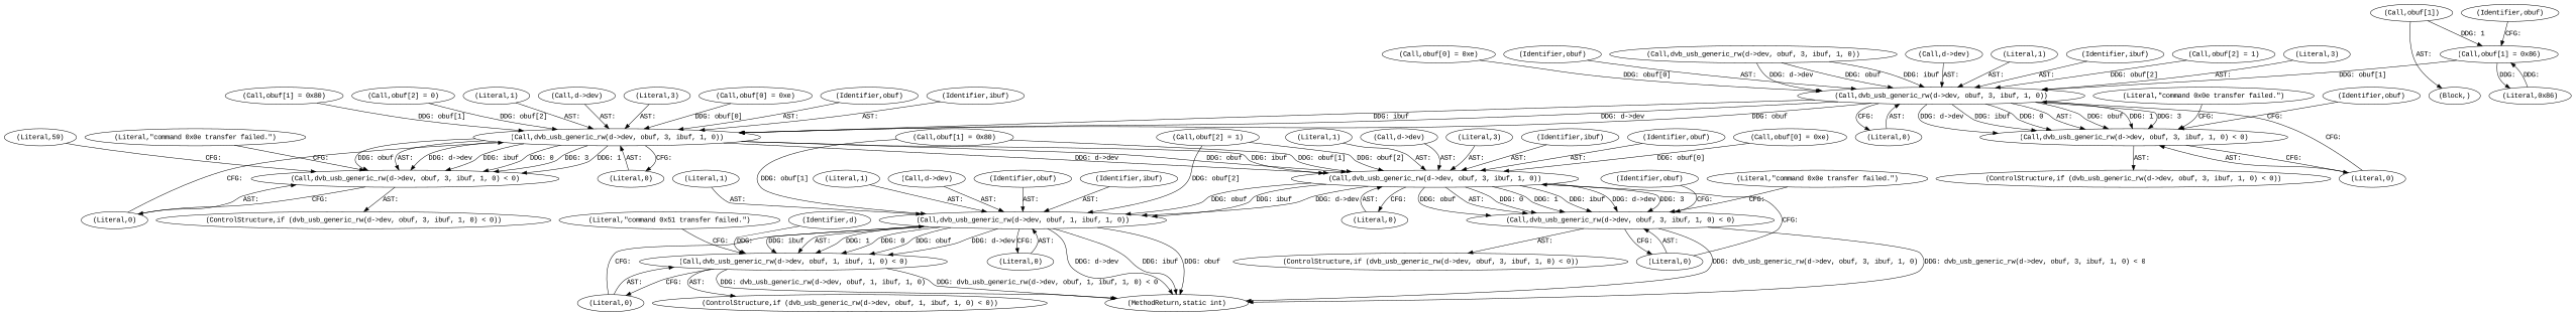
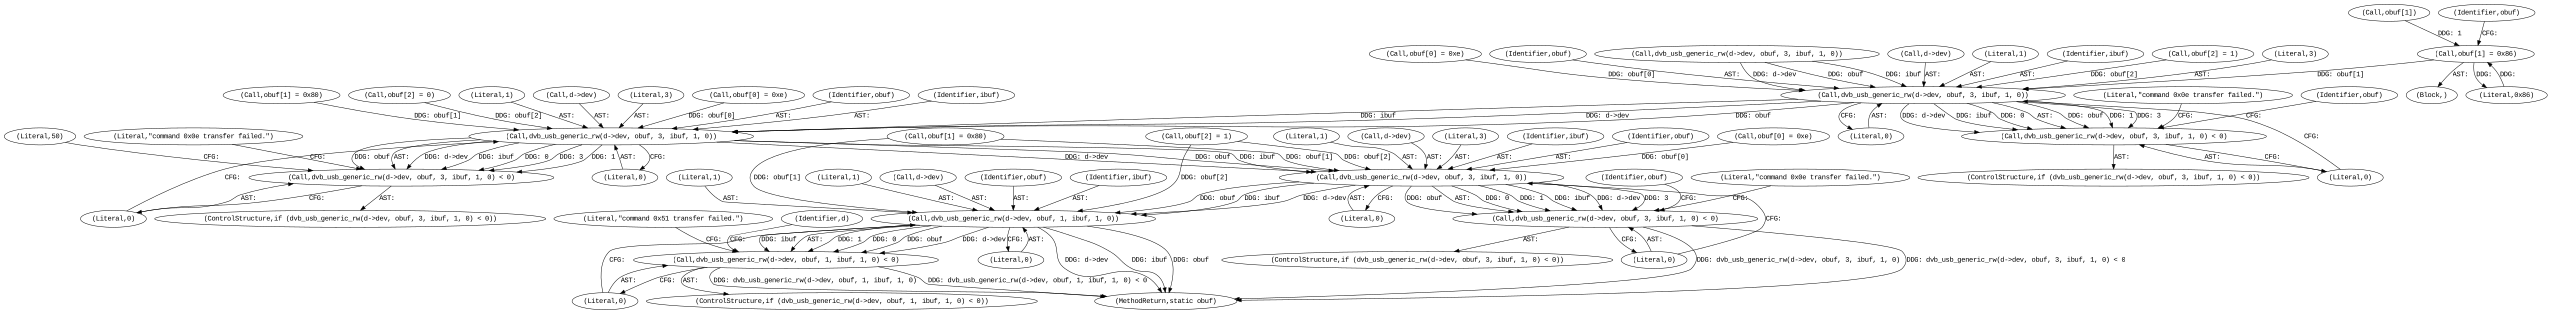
  digraph {
    fontname="Liberation Mono"
    node [fontname="Liberation Mono"]
    edge [fontname="Liberation Mono"]
    n1 [label="(Call,obuf[1] = 0x86)"]
    n2 [label="(Call,dvb_usb_generic_rw(d->dev, obuf, 3, ibuf, 1, 0))"]
    n3 [label="(Block,)"]
    n4 [label="(Literal,0x86)"]
    n5 [label="(Call,dvb_usb_generic_rw(d->dev, obuf, 3, ibuf, 1, 0) < 0)"]
    n6 [label="(Call,dvb_usb_generic_rw(d->dev, obuf, 3, ibuf, 1, 0))"]
    n7 [label="(Literal,0)"]
    n8 [label="(ControlStructure,if (dvb_usb_generic_rw(d->dev, obuf, 3, ibuf, 1, 0) < 0))"]
    n9 [label="(Literal,0)"]
    n10 [label="(Call,dvb_usb_generic_rw(d->dev, obuf, 3, ibuf, 1, 0) < 0)"]
    n11 [label="(Call,dvb_usb_generic_rw(d->dev, obuf, 3, ibuf, 1, 0))"]
    n12 [label="(Literal,0)"]
    n13 [label="(ControlStructure,if (dvb_usb_generic_rw(d->dev, obuf, 3, ibuf, 1, 0) < 0))"]
    n14 [label="(Literal,0)"]
    n15 [label="(Call,dvb_usb_generic_rw(d->dev, obuf, 3, ibuf, 1, 0) < 0)"]
    n16 [label="(Call,dvb_usb_generic_rw(d->dev, obuf, 1, ibuf, 1, 0))"]
    n17 [label="(Literal,0)"]
    n18 [label="(ControlStructure,if (dvb_usb_generic_rw(d->dev, obuf, 3, ibuf, 1, 0) < 0))"]
-   n19 [label="(MethodReturn,static int)"]
+   n19 [label="(MethodReturn,static obuf)"]
    n20 [label="(Literal,0)"]
    n21 [label="(Call,dvb_usb_generic_rw(d->dev, obuf, 1, ibuf, 1, 0) < 0)"]
    n22 [label="(Literal,0)"]
    n23 [label="(ControlStructure,if (dvb_usb_generic_rw(d->dev, obuf, 1, ibuf, 1, 0) < 0))"]
    n24 [label="(Literal,0)"]
-   n25 [label="(Literal,59)"]
+   n25 [label="(Literal,50)"]
    n26 [label="(Call,obuf[1] = 0x80)"]
    n27 [label="(Identifier,ibuf)"]
    n28 [label="(Literal,1)"]
    n29 [label="(Call,d->dev)"]
    n30 [label="(Literal,\"command 0x0e transfer failed.\")"]
    n31 [label="(Identifier,obuf)"]
    n32 [label="(Literal,\"command 0x0e transfer failed.\")"]
    n33 [label="(Call,obuf[1] = 0x80)"]
    n34 [label="(Literal,3)"]
    n35 [label="(Identifier,ibuf)"]
    n36 [label="(Call,dvb_usb_generic_rw(d->dev, obuf, 3, ibuf, 1, 0))"]
    n37 [label="(Call,d->dev)"]
    n38 [label="(Identifier,obuf)"]
    n39 [label="(Identifier,ibuf)"]
    n40 [label="(Identifier,obuf)"]
    n41 [label="(Literal,1)"]
    n42 [label="(Identifier,obuf)"]
    n43 [label="(Literal,\"command 0x51 transfer failed.\")"]
    n44 [label="(Identifier,ibuf)"]
    n45 [label="(Call,obuf[0] = 0xe)"]
    n46 [label="(Call,obuf[1])"]
    n47 [label="(Call,obuf[2] = 1)"]
    n48 [label="(Literal,\"command 0x0e transfer failed.\")"]
    n49 [label="(Literal,1)"]
    n50 [label="(Call,obuf[2] = 0)"]
    n51 [label="(Identifier,d)"]
    n52 [label="(Identifier,obuf)"]
    n53 [label="(Call,d->dev)"]
    n54 [label="(Literal,1)"]
    n55 [label="(Literal,1)"]
    n56 [label="(Call,d->dev)"]
    n57 [label="(Literal,3)"]
    n58 [label="(Call,obuf[0] = 0xe)"]
    n59 [label="(Literal,3)"]
    n60 [label="(Identifier,obuf)"]
    n61 [label="(Call,obuf[2] = 1)"]
    n62 [label="(Call,obuf[0] = 0xe)"]
    n63 [label="(Identifier,obuf)"]
    n1 -> n2 [label="DDG: obuf[1]"]
-   n46 -> n3 [label="AST: "]
+   n1 -> n3 [label="AST: "]
    n1 -> n4 [label="DDG: "]
    n2 -> n5 [label="AST: "]
    n2 -> n5 [label="DDG: obuf"]
    n2 -> n5 [label="DDG: 1"]
    n2 -> n5 [label="DDG: 3"]
    n2 -> n5 [label="DDG: d->dev"]
    n2 -> n5 [label="DDG: ibuf"]
    n2 -> n5 [label="DDG: 0"]
    n2 -> n6 [label="DDG: d->dev"]
    n2 -> n6 [label="DDG: obuf"]
    n2 -> n6 [label="DDG: ibuf"]
    n2 -> n7 [label="CFG: "]
    n4 -> n1 [label="DDG: "]
    n5 -> n8 [label="AST: "]
    n5 -> n9 [label="CFG: "]
    n6 -> n10 [label="AST: "]
    n6 -> n10 [label="DDG: d->dev"]
    n6 -> n10 [label="DDG: ibuf"]
    n6 -> n10 [label="DDG: 0"]
    n6 -> n10 [label="DDG: 3"]
    n6 -> n10 [label="DDG: 1"]
    n6 -> n10 [label="DDG: obuf"]
    n6 -> n11 [label="DDG: d->dev"]
    n6 -> n11 [label="DDG: obuf"]
    n6 -> n11 [label="DDG: ibuf"]
    n6 -> n12 [label="CFG: "]
    n7 -> n2 [label="AST: "]
    n9 -> n2 [label="CFG: "]
    n9 -> n5 [label="AST: "]
    n10 -> n13 [label="AST: "]
    n10 -> n14 [label="CFG: "]
    n11 -> n15 [label="AST: "]
    n11 -> n15 [label="DDG: 0"]
    n11 -> n15 [label="DDG: 1"]
    n11 -> n15 [label="DDG: ibuf"]
    n11 -> n15 [label="DDG: d->dev"]
    n11 -> n15 [label="DDG: 3"]
    n11 -> n15 [label="DDG: obuf"]
    n11 -> n16 [label="DDG: d->dev"]
    n11 -> n16 [label="DDG: obuf"]
    n11 -> n16 [label="DDG: ibuf"]
    n11 -> n17 [label="CFG: "]
    n12 -> n6 [label="AST: "]
    n14 -> n6 [label="CFG: "]
    n14 -> n10 [label="AST: "]
    n15 -> n18 [label="AST: "]
    n15 -> n19 [label="DDG: dvb_usb_generic_rw(d->dev, obuf, 3, ibuf, 1, 0)"]
    n15 -> n19 [label="DDG: dvb_usb_generic_rw(d->dev, obuf, 3, ibuf, 1, 0) < 0"]
    n15 -> n20 [label="CFG: "]
    n16 -> n19 [label="DDG: ibuf"]
    n16 -> n19 [label="DDG: obuf"]
    n16 -> n19 [label="DDG: d->dev"]
    n16 -> n21 [label="AST: "]
    n16 -> n21 [label="DDG: 1"]
    n16 -> n21 [label="DDG: 0"]
    n16 -> n21 [label="DDG: obuf"]
    n16 -> n21 [label="DDG: d->dev"]
    n16 -> n21 [label="DDG: ibuf"]
    n16 -> n22 [label="CFG: "]
    n17 -> n11 [label="AST: "]
    n20 -> n11 [label="CFG: "]
    n20 -> n15 [label="AST: "]
    n21 -> n19 [label="DDG: dvb_usb_generic_rw(d->dev, obuf, 1, ibuf, 1, 0)"]
    n21 -> n19 [label="DDG: dvb_usb_generic_rw(d->dev, obuf, 1, ibuf, 1, 0) < 0"]
    n21 -> n23 [label="AST: "]
    n21 -> n24 [label="CFG: "]
    n22 -> n16 [label="AST: "]
    n24 -> n16 [label="CFG: "]
    n24 -> n21 [label="AST: "]
    n25 -> n10 [label="CFG: "]
    n26 -> n11 [label="DDG: obuf[1]"]
    n26 -> n16 [label="DDG: obuf[1]"]
    n27 -> n6 [label="AST: "]
    n28 -> n16 [label="AST: "]
    n29 -> n16 [label="AST: "]
    n30 -> n5 [label="CFG: "]
    n31 -> n16 [label="AST: "]
    n32 -> n10 [label="CFG: "]
    n33 -> n6 [label="DDG: obuf[1]"]
    n34 -> n11 [label="AST: "]
    n35 -> n11 [label="AST: "]
    n36 -> n2 [label="DDG: d->dev"]
    n36 -> n2 [label="DDG: obuf"]
    n36 -> n2 [label="DDG: ibuf"]
    n37 -> n2 [label="AST: "]
    n38 -> n11 [label="AST: "]
    n39 -> n16 [label="AST: "]
    n40 -> n1 [label="CFG: "]
    n41 -> n2 [label="AST: "]
    n42 -> n15 [label="CFG: "]
    n43 -> n21 [label="CFG: "]
    n44 -> n2 [label="AST: "]
    n45 -> n11 [label="DDG: obuf[0]"]
    n46 -> n1 [label="DDG: 1"]
    n47 -> n2 [label="DDG: obuf[2]"]
    n48 -> n15 [label="CFG: "]
    n49 -> n11 [label="AST: "]
    n50 -> n6 [label="DDG: obuf[2]"]
-   n51 -> n21 [label="DDG: "]
+   n51 -> n21 [label="CFG: "]
    n52 -> n5 [label="CFG: "]
    n53 -> n11 [label="AST: "]
    n54 -> n16 [label="AST: "]
    n55 -> n6 [label="AST: "]
    n56 -> n6 [label="AST: "]
    n57 -> n6 [label="AST: "]
    n58 -> n6 [label="DDG: obuf[0]"]
    n59 -> n2 [label="AST: "]
    n60 -> n6 [label="AST: "]
    n61 -> n11 [label="DDG: obuf[2]"]
    n61 -> n16 [label="DDG: obuf[2]"]
    n62 -> n2 [label="DDG: obuf[0]"]
    n63 -> n2 [label="AST: "]
  }
